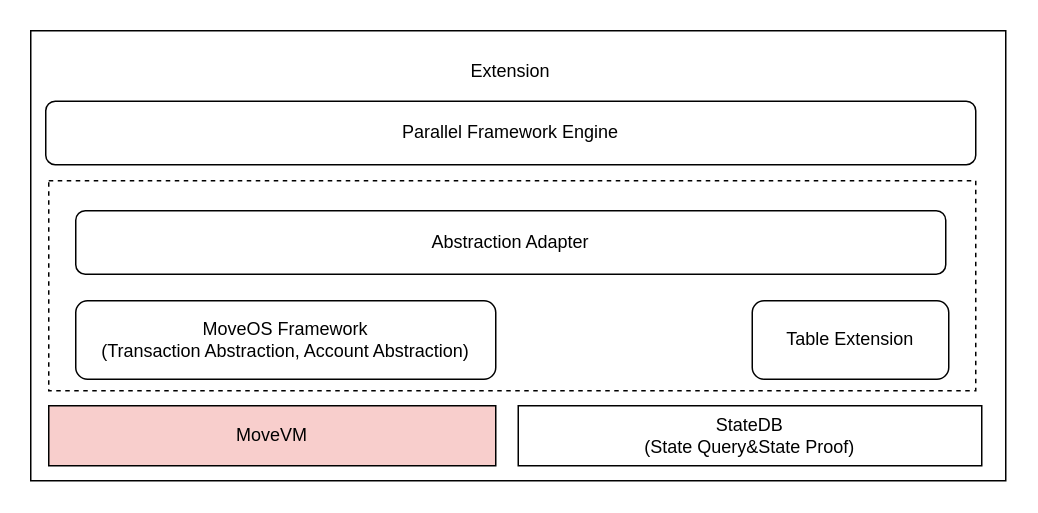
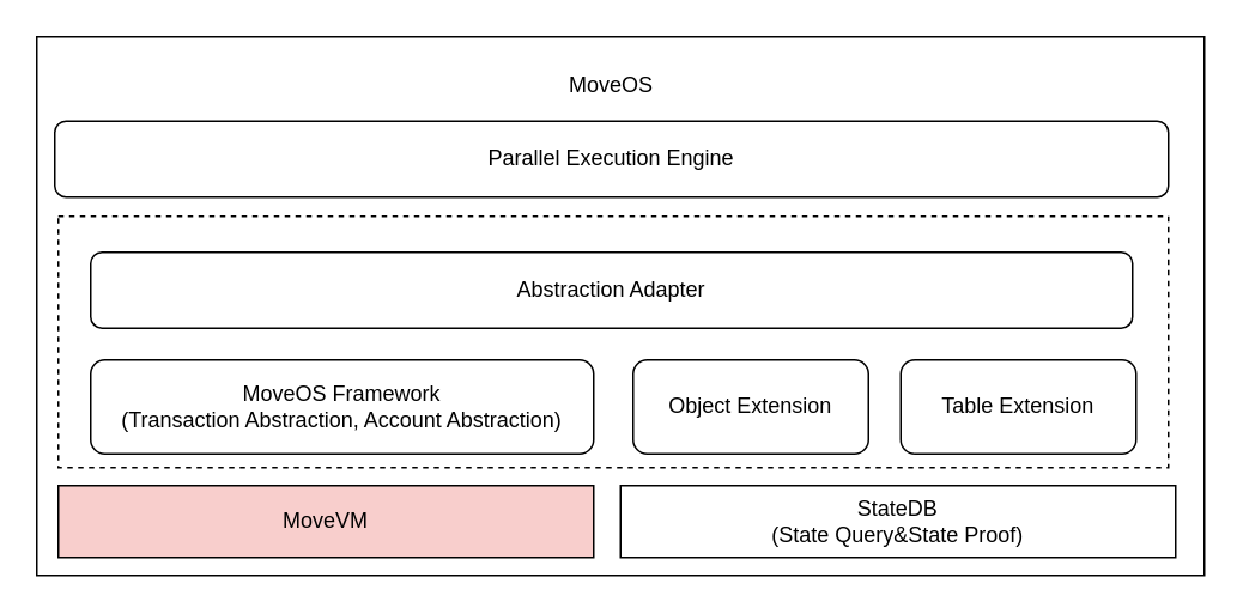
  <mxCell id="0" />
  <mxCell id="1" parent="0" />
  <mxCell id="2" value="" style="rounded=0;whiteSpace=wrap;html=1;" parent="1" vertex="1"><mxGeometry x="20" y="20" width="650" height="300" as="geometry" /></mxCell>
- <mxCell id="3" value="Extension" style="rounded=0;whiteSpace=wrap;html=1;dashed=1;strokeColor=none;" parent="1" vertex="1"><mxGeometry x="39.76" y="27" width="600.471" height="40" as="geometry" /></mxCell>
+ <mxCell id="3" value="MoveOS" style="rounded=0;whiteSpace=wrap;html=1;dashed=1;strokeColor=none;" parent="1" vertex="1"><mxGeometry x="39.76" y="27" width="600.471" height="40" as="geometry" /></mxCell>
  <mxCell id="4" value="MoveVM" style="rounded=0;whiteSpace=wrap;html=1;fillColor=#f8cecc;" parent="1" vertex="1"><mxGeometry x="32" y="270" width="298" height="40" as="geometry" /></mxCell>
  <mxCell id="5" value="" style="rounded=0;whiteSpace=wrap;html=1;dashed=1;" parent="1" vertex="1"><mxGeometry x="32" y="120" width="618" height="140" as="geometry" /></mxCell>
  <mxCell id="6" value="Abstraction Adapter" style="rounded=1;whiteSpace=wrap;html=1;" parent="1" vertex="1"><mxGeometry x="50" y="140" width="580" height="42.27" as="geometry" /></mxCell>
+ <mxCell id="7" value="Object Extension" style="rounded=1;whiteSpace=wrap;html=1;" parent="1" vertex="1"><mxGeometry x="352" y="200" width="131" height="52.27" as="geometry" /></mxCell>
  <mxCell id="8" value="MoveOS Framework&lt;br&gt;(Transaction Abstraction, Account Abstraction)" style="rounded=1;whiteSpace=wrap;html=1;" parent="1" vertex="1"><mxGeometry x="50" y="200" width="280" height="52.27" as="geometry" /></mxCell>
  <mxCell id="9" value="Table Extension" style="rounded=1;whiteSpace=wrap;html=1;" parent="1" vertex="1"><mxGeometry x="501" y="200" width="131" height="52.27" as="geometry" /></mxCell>
  <mxCell id="10" value="StateDB&lt;br&gt;(State Query&amp;amp;State Proof)" style="rounded=0;whiteSpace=wrap;html=1;" parent="1" vertex="1"><mxGeometry x="345" y="270" width="309" height="40" as="geometry" /></mxCell>
- <mxCell id="11" value="Parallel Framework Engine" style="rounded=1;whiteSpace=wrap;html=1;" parent="1" vertex="1"><mxGeometry x="30" y="67" width="620" height="42.27" as="geometry" /></mxCell>
+ <mxCell id="11" value="Parallel Execution Engine" style="rounded=1;whiteSpace=wrap;html=1;" parent="1" vertex="1"><mxGeometry x="30" y="67" width="620" height="42.27" as="geometry" /></mxCell>
